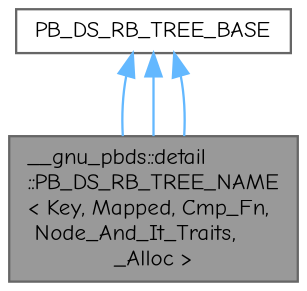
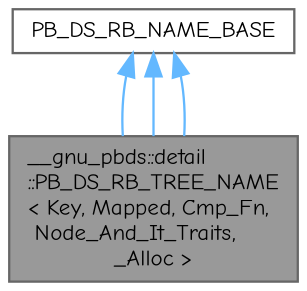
  digraph {
    fontname="Comic Neue"
    node [color=gray40 fontname="Comic Neue" fontsize=10 shape=box style=filled]
    edge [color=steelblue1 dir=back fontname="Comic Neue" fontsize=10 labelfontname=Helvetica labelfontsize=10 style=solid]
    n1 [fillcolor=grey60 fontcolor=black height=0.2 label="__gnu_pbds::detail\l::PB_DS_RB_TREE_NAME\l\< Key, Mapped, Cmp_Fn,\l Node_And_It_Traits, \l_Alloc \>" width=0.4]
-   n2 [fillcolor=white height=0.2 label=PB_DS_RB_TREE_BASE width=0.4]
+   n2 [fillcolor=white height=0.2 label=PB_DS_RB_NAME_BASE width=0.4]
    n2 -> n1
    n2 -> n1
    n2 -> n1
  }
